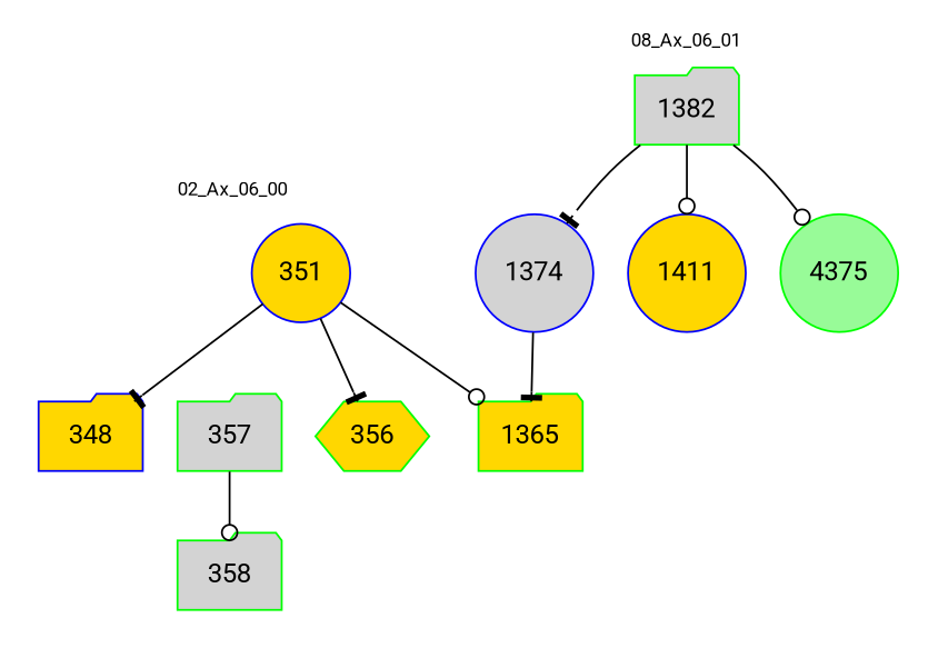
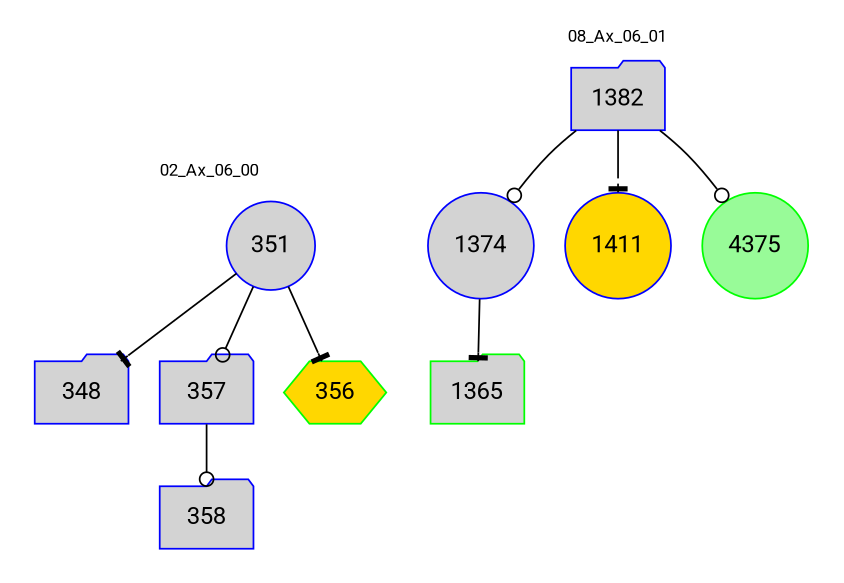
  digraph {
    fontname=Roboto
    node [color=blue fillcolor=lightgrey fontname=Roboto shape=folder style=filled]
    edge [arrowhead=odot color=black fontname=Roboto]
-   n1 [fillcolor=gold label=351 shape=circle]
-   n2 [fillcolor=gold label=348]
-   n3 [color=green label=357]
+   n1 [label=351 shape=circle]
+   n2 [label=348]
+   n3 [label=357]
    n4 [color=green fillcolor=gold label=356 shape=hexagon]
-   n5 [color=green label=358]
-   n6 [color=green label=1382]
+   n5 [label=358]
+   n6 [label=1382]
    n7 [label=1374 shape=circle]
    n8 [fillcolor=gold label=1411 shape=circle]
    n9 [color=green fillcolor=palegreen label=4375 shape=circle]
-   n10 [color=green fillcolor=gold label=1365]
+   n10 [color=green label=1365]
    subgraph cluster_1 {
      color=white
      fontsize=10
      label="02_Ax_06_00"
      n1
      n2
      n3
      n4
      n5
    }
    subgraph cluster_2 {
      color=white
      fontsize=10
      label="08_Ax_06_01"
      n6
      n7
      n8
      n9
      n10
    }
    n1 -> n2 [arrowhead=tee]
-   n1 -> n10
+   n1 -> n3
    n1 -> n4 [arrowhead=tee]
    n3 -> n5
-   n6 -> n7 [arrowhead=tee]
-   n6 -> n8
+   n6 -> n7
+   n6 -> n8 [arrowhead=tee]
    n6 -> n9
    n7 -> n10 [arrowhead=tee]
  }
